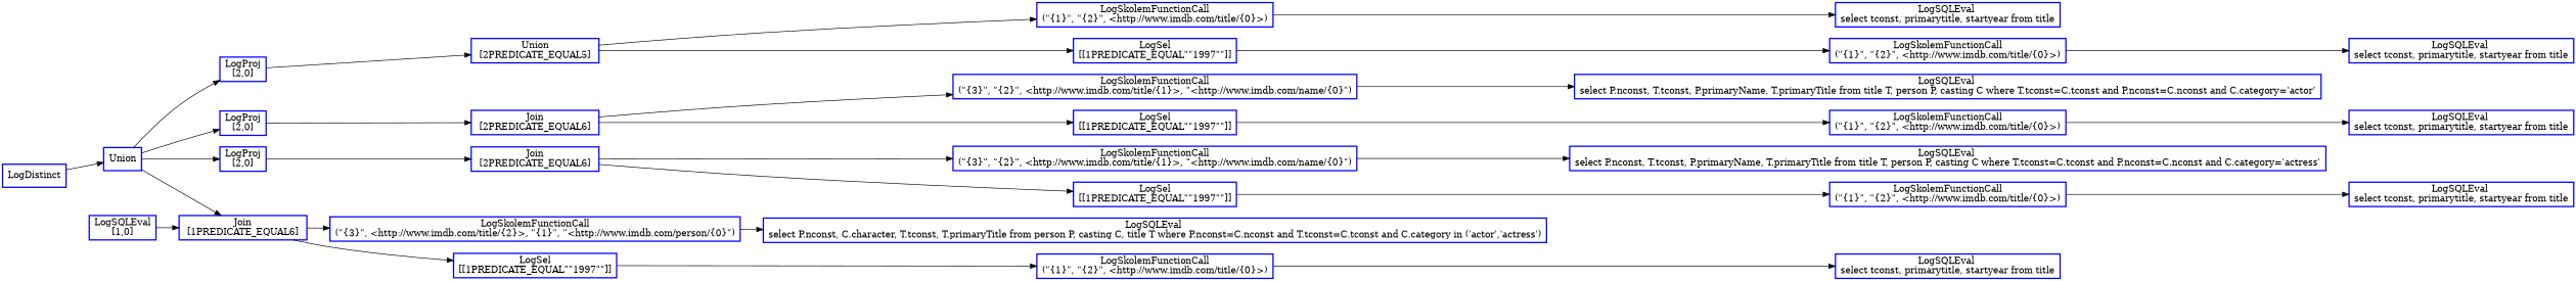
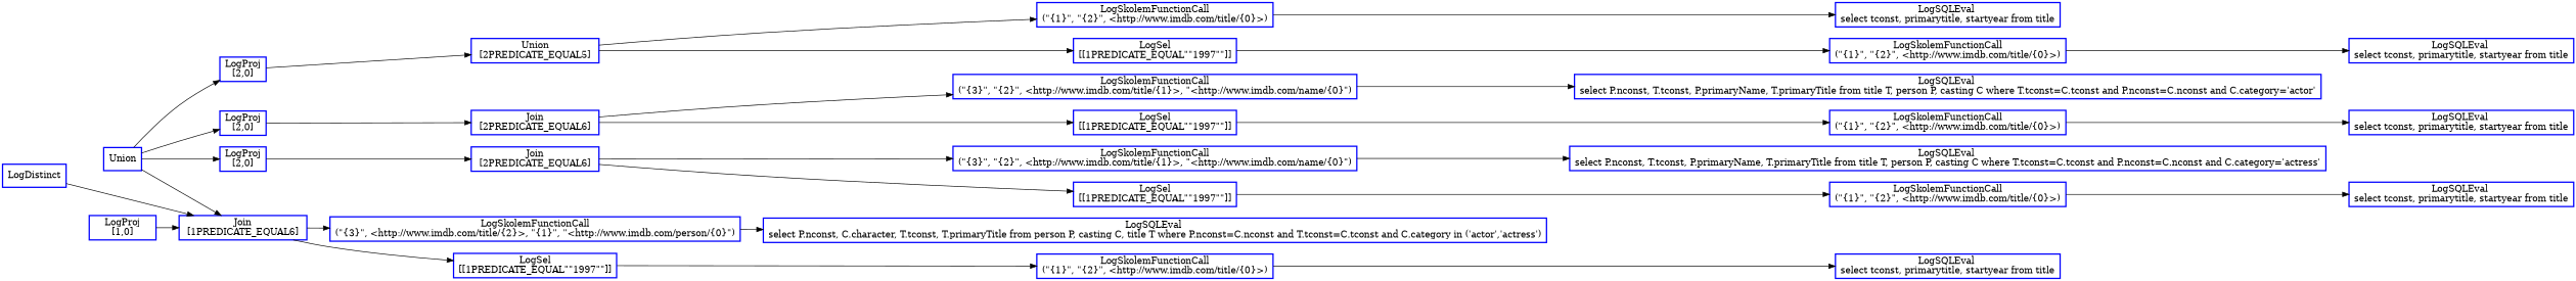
  digraph {
    rankdir=LR
    node [color=blue fontcolor=black shape=rectangle style=bold]
    n1 [label=LogDistinct]
    n2 [label=Union]
    n3 [label="LogProj\n[2,0]"]
    n4 [label="LogProj\n[2,0]"]
    n5 [label="LogProj\n[2,0]"]
    n6 [label="Join\n [1PREDICATE_EQUAL6] "]
    n7 [label="Union\n [2PREDICATE_EQUAL5] "]
    n8 [label="Join\n [2PREDICATE_EQUAL6] "]
-   n9 [label="LogSQLEval\n[1,0]"]
+   n9 [label="LogProj\n[1,0]"]
    n10 [label="Join\n [2PREDICATE_EQUAL6] "]
    n11 [label="LogSkolemFunctionCall\n(\"{1}\", \"{2}\", <http://www.imdb.com/title/{0}>)"]
    n12 [label="LogSel\n[[1PREDICATE_EQUAL\"\"1997\"\"]]"]
    n13 [label="LogSQLEval \nselect tconst, primarytitle, startyear from title"]
    n14 [label="LogSkolemFunctionCall\n(\"{1}\", \"{2}\", <http://www.imdb.com/title/{0}>)"]
    n15 [label="LogSQLEval \nselect tconst, primarytitle, startyear from title"]
    n16 [label="LogSkolemFunctionCall\n(\"{3}\", \"{2}\", <http://www.imdb.com/title/{1}>, \"<http://www.imdb.com/name/{0}\")"]
    n17 [label="LogSel\n[[1PREDICATE_EQUAL\"\"1997\"\"]]"]
    n18 [label="LogSQLEval \nselect P.nconst, T.tconst, P.primaryName, T.primaryTitle from title T, person P, casting C where T.tconst=C.tconst and P.nconst=C.nconst and C.category='actor'"]
    n19 [label="LogSkolemFunctionCall\n(\"{1}\", \"{2}\", <http://www.imdb.com/title/{0}>)"]
    n20 [label="LogSQLEval \nselect tconst, primarytitle, startyear from title"]
    n21 [label="LogSkolemFunctionCall\n(\"{3}\", <http://www.imdb.com/title/{2}>, \"{1}\", \"<http://www.imdb.com/person/{0}\")"]
    n22 [label="LogSel\n[[1PREDICATE_EQUAL\"\"1997\"\"]]"]
    n23 [label="LogSQLEval \nselect P.nconst, C.character, T.tconst, T.primaryTitle from person P, casting C, title T where P.nconst=C.nconst and T.tconst=C.tconst and C.category in ('actor','actress')"]
    n24 [label="LogSkolemFunctionCall\n(\"{1}\", \"{2}\", <http://www.imdb.com/title/{0}>)"]
    n25 [label="LogSQLEval \nselect tconst, primarytitle, startyear from title"]
    n26 [label="LogSkolemFunctionCall\n(\"{3}\", \"{2}\", <http://www.imdb.com/title/{1}>, \"<http://www.imdb.com/name/{0}\")"]
    n27 [label="LogSel\n[[1PREDICATE_EQUAL\"\"1997\"\"]]"]
    n28 [label="LogSQLEval \nselect P.nconst, T.tconst, P.primaryName, T.primaryTitle from title T, person P, casting C where T.tconst=C.tconst and P.nconst=C.nconst and C.category='actress'"]
    n29 [label="LogSkolemFunctionCall\n(\"{1}\", \"{2}\", <http://www.imdb.com/title/{0}>)"]
    n30 [label="LogSQLEval \nselect tconst, primarytitle, startyear from title"]
-   n1 -> n2
+   n1 -> n6
    n2 -> n3
    n2 -> n4
    n2 -> n5
    n2 -> n6
    n3 -> n7
    n4 -> n8
    n5 -> n10
    n6 -> n21
    n6 -> n22
    n7 -> n11
    n7 -> n12
    n8 -> n16
    n8 -> n17
    n9 -> n6
    n10 -> n26
    n10 -> n27
    n11 -> n13
    n12 -> n14
    n14 -> n15
    n16 -> n18
    n17 -> n19
    n19 -> n20
    n21 -> n23
    n22 -> n24
    n24 -> n25
    n26 -> n28
    n27 -> n29
    n29 -> n30
  }
